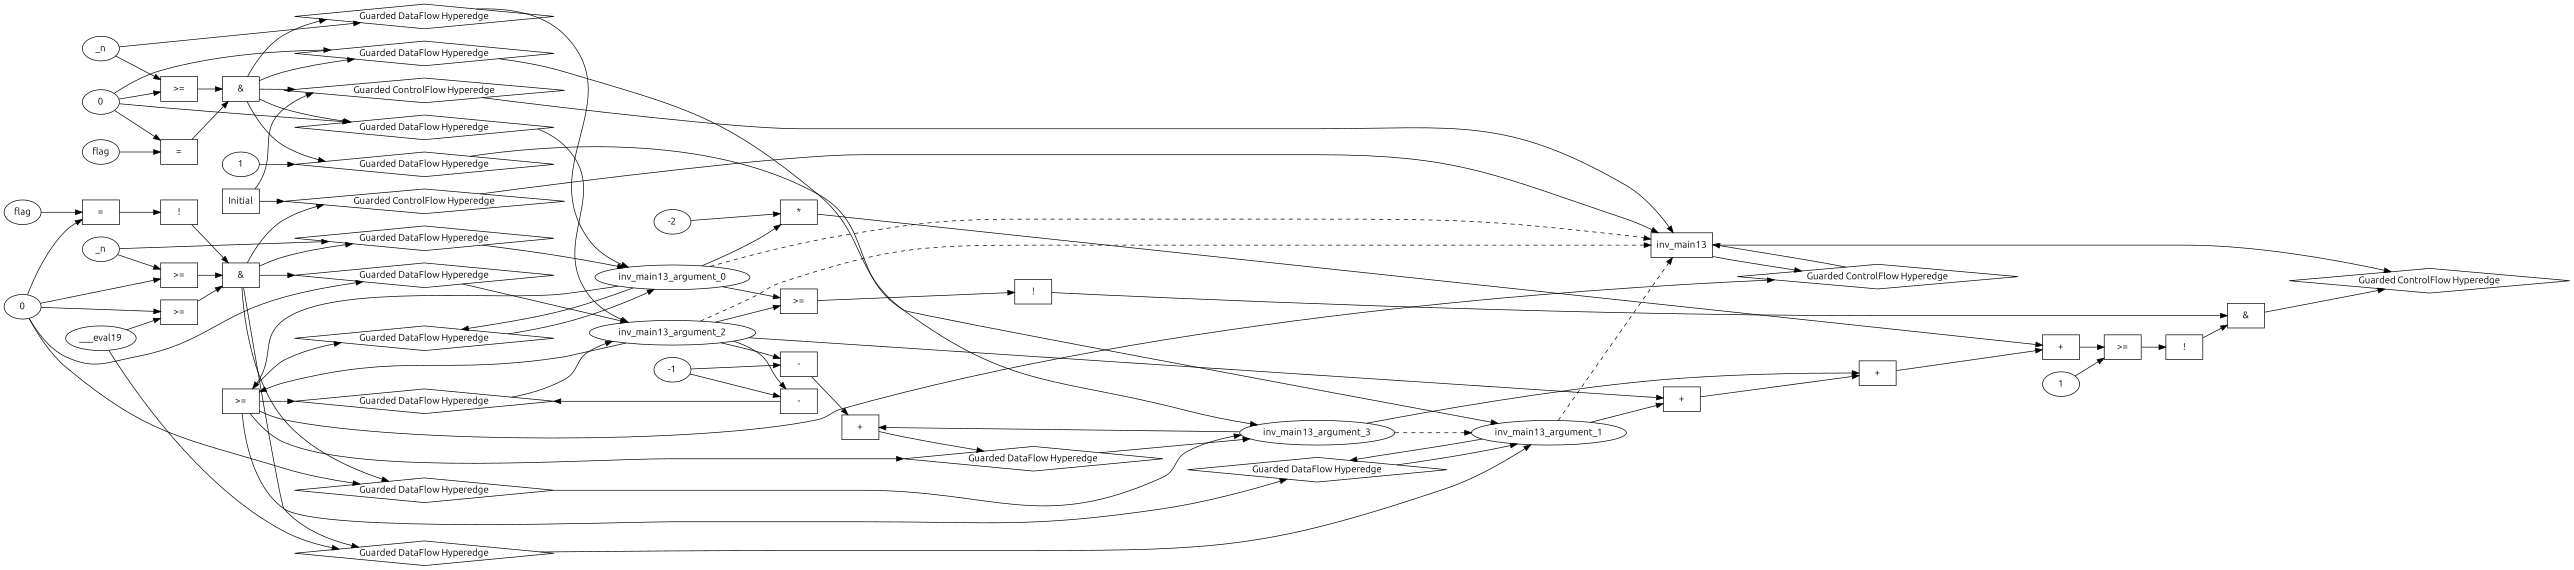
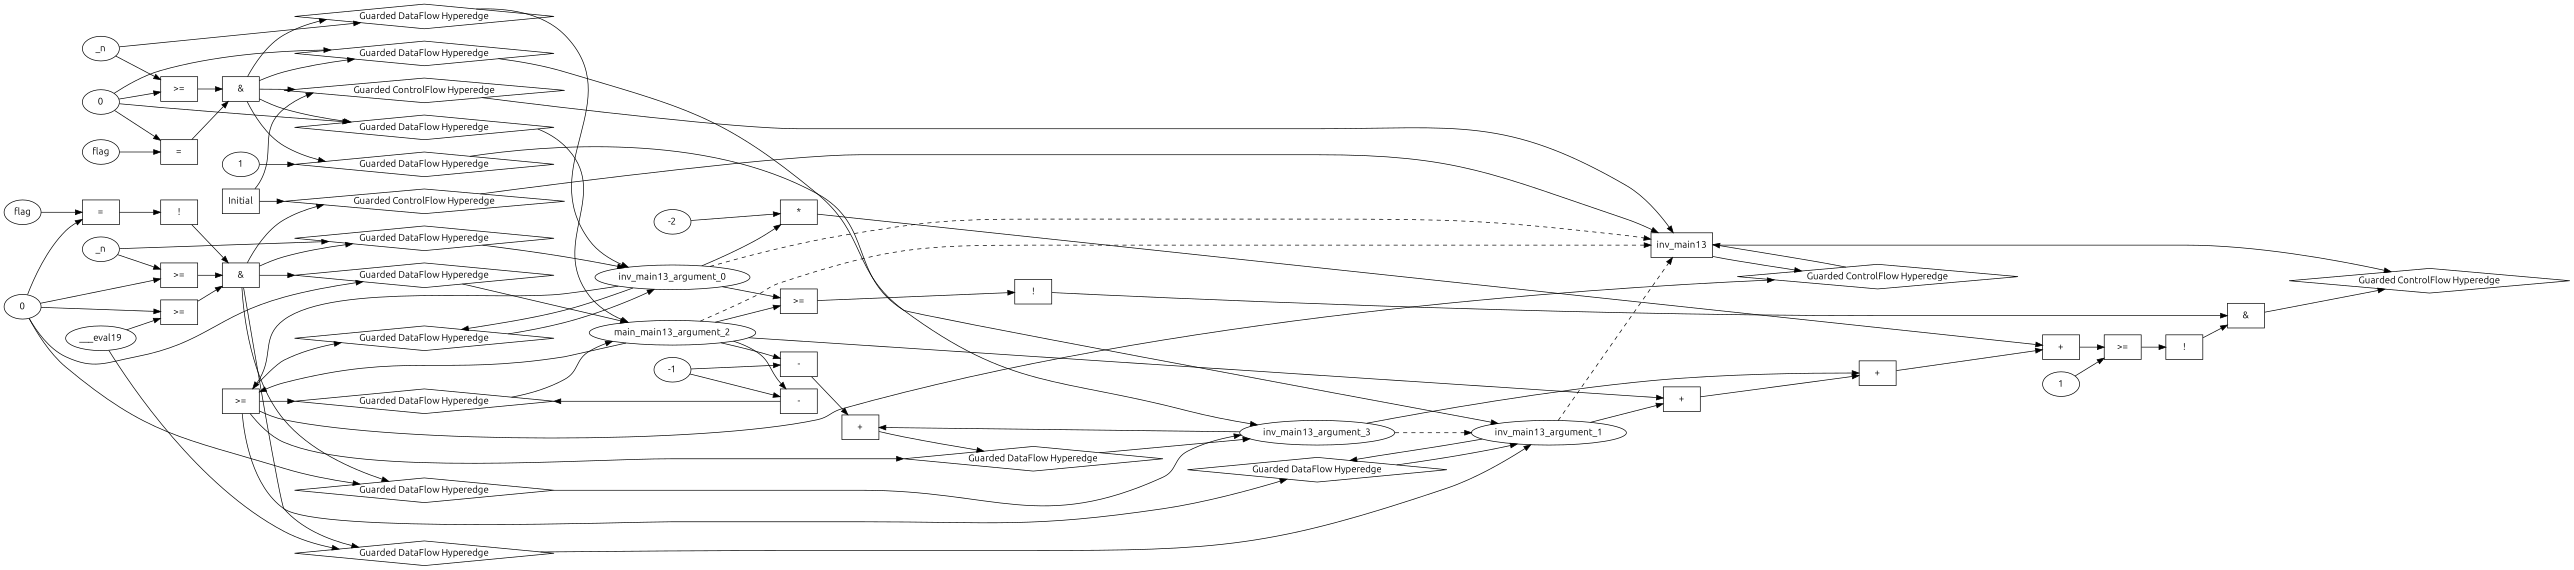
  digraph {
    fontname=Ubuntu
    rankdir=LR
    node [fontname=Ubuntu shape=rect]
    edge [fontname=Ubuntu]
    n1 [label=inv_main13]
    n2 [label="Guarded ControlFlow Hyperedge" shape=diamond]
    n3 [label="Guarded ControlFlow Hyperedge" shape=diamond]
    n4 [label=Initial]
    n5 [label="Guarded ControlFlow Hyperedge" shape=diamond]
    n6 [label="Guarded ControlFlow Hyperedge" shape=diamond]
    n7 [label=inv_main13_argument_0 shape=oval]
    n8 [label=">="]
    n9 [label="*"]
    n10 [label=">="]
    n11 [label="Guarded DataFlow Hyperedge" shape=diamond]
    n12 [label="Guarded DataFlow Hyperedge" shape=diamond]
    n13 [label="Guarded DataFlow Hyperedge" shape=diamond]
    n14 [label="Guarded DataFlow Hyperedge" shape=diamond]
    n15 [label="+"]
    n16 [label="!"]
    n17 [label=inv_main13_argument_1 shape=oval]
    n18 [label="+"]
    n19 [label="+"]
-   n20 [label=inv_main13_argument_2 shape=oval]
+   n20 [label=main_main13_argument_2 shape=oval]
    n21 [label="-"]
    n22 [label="-"]
    n23 [label="+"]
    n24 [label=inv_main13_argument_3 shape=oval]
    n25 [label=-1 shape=""]
    n26 [label="&"]
    n27 [label="Guarded DataFlow Hyperedge" shape=diamond]
    n28 [label="Guarded DataFlow Hyperedge" shape=diamond]
    n29 [label="Guarded DataFlow Hyperedge" shape=diamond]
    n30 [label="Guarded DataFlow Hyperedge" shape=diamond]
    n31 [label=">="]
    n32 [label=_n shape=""]
    n33 [label=0 shape=""]
    n34 [label="="]
    n35 [label=flag shape=""]
    n36 [label=1 shape=""]
    n37 [label="&"]
    n38 [label="Guarded DataFlow Hyperedge" shape=diamond]
    n39 [label="Guarded DataFlow Hyperedge" shape=diamond]
    n40 [label="Guarded DataFlow Hyperedge" shape=diamond]
    n41 [label="Guarded DataFlow Hyperedge" shape=diamond]
    n42 [label=">="]
    n43 [label=___eval19 shape=""]
    n44 [label=0 shape=""]
    n45 [label="="]
    n46 [label=">="]
    n47 [label="!"]
    n48 [label=flag shape=""]
    n49 [label=_n shape=""]
    n50 [label="&"]
    n51 [label="!"]
    n52 [label=">="]
    n53 [label=-2 shape=""]
    n54 [label=1 shape=""]
    n1 -> n2
    n1 -> n3
    n2 -> n1
    n4 -> n5
    n4 -> n6
    n5 -> n1
    n6 -> n1
    n7 -> n1 [style=dashed]
    n7 -> n8
    n7 -> n9
    n7 -> n10
    n7 -> n11
    n8 -> n2
    n8 -> n11
    n8 -> n12
    n8 -> n13
    n8 -> n14
    n9 -> n15
    n10 -> n16
    n11 -> n7
    n12 -> n17
    n13 -> n20
    n14 -> n24
    n15 -> n52
    n16 -> n50
    n17 -> n1 [style=dashed]
    n17 -> n12
    n17 -> n18
    n18 -> n19
    n19 -> n15
    n20 -> n1 [style=dashed]
    n20 -> n8
    n20 -> n10
    n20 -> n18
    n20 -> n21
    n20 -> n22
    n21 -> n13
    n22 -> n23
    n23 -> n14
    n24 -> n17 [style=dashed]
    n24 -> n19
    n24 -> n23
    n25 -> n21
    n25 -> n22
    n26 -> n5
    n26 -> n27
    n26 -> n28
    n26 -> n29
    n26 -> n30
    n27 -> n7
    n28 -> n17
    n29 -> n20
    n30 -> n24
    n31 -> n26
    n32 -> n27
    n32 -> n31
    n33 -> n29
    n33 -> n30
    n33 -> n31
    n33 -> n34
    n34 -> n26
    n35 -> n34
    n36 -> n28
    n37 -> n6
    n37 -> n38
    n37 -> n39
    n37 -> n40
    n37 -> n41
    n38 -> n7
    n39 -> n17
    n40 -> n20
    n41 -> n24
    n42 -> n37
    n43 -> n39
    n43 -> n42
    n44 -> n40
    n44 -> n41
    n44 -> n42
    n44 -> n45
    n44 -> n46
    n45 -> n47
    n46 -> n37
    n47 -> n37
    n48 -> n45
    n49 -> n38
    n49 -> n46
    n50 -> n3
    n51 -> n50
    n52 -> n51
    n53 -> n9
    n54 -> n52
  }
